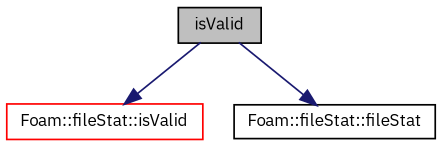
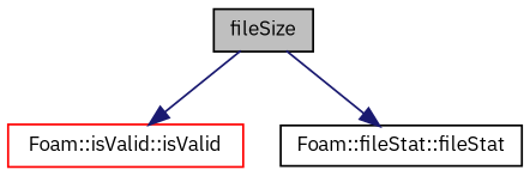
  digraph {
    fontname="IBM Plex Sans"
    rankdir=TB
    node [color=black fontname="IBM Plex Sans" fontsize=10 shape=record]
    edge [color=midnightblue fontname="IBM Plex Sans" fontsize=10 labelfontname=FreeSans labelfontsize=10 style=solid]
-   n1 [fillcolor=grey75 fontcolor=black height=0.2 label=isValid style=filled width=0.4]
-   n2 [color=red height=0.2 label="Foam::fileStat::isValid" width=0.4]
+   n1 [fillcolor=grey75 fontcolor=black height=0.2 label=fileSize style=filled width=0.4]
+   n2 [color=red height=0.2 label="Foam::isValid::isValid" width=0.4]
    n3 [height=0.2 label="Foam::fileStat::fileStat" width=0.4]
    n1 -> n2
    n1 -> n3
  }
